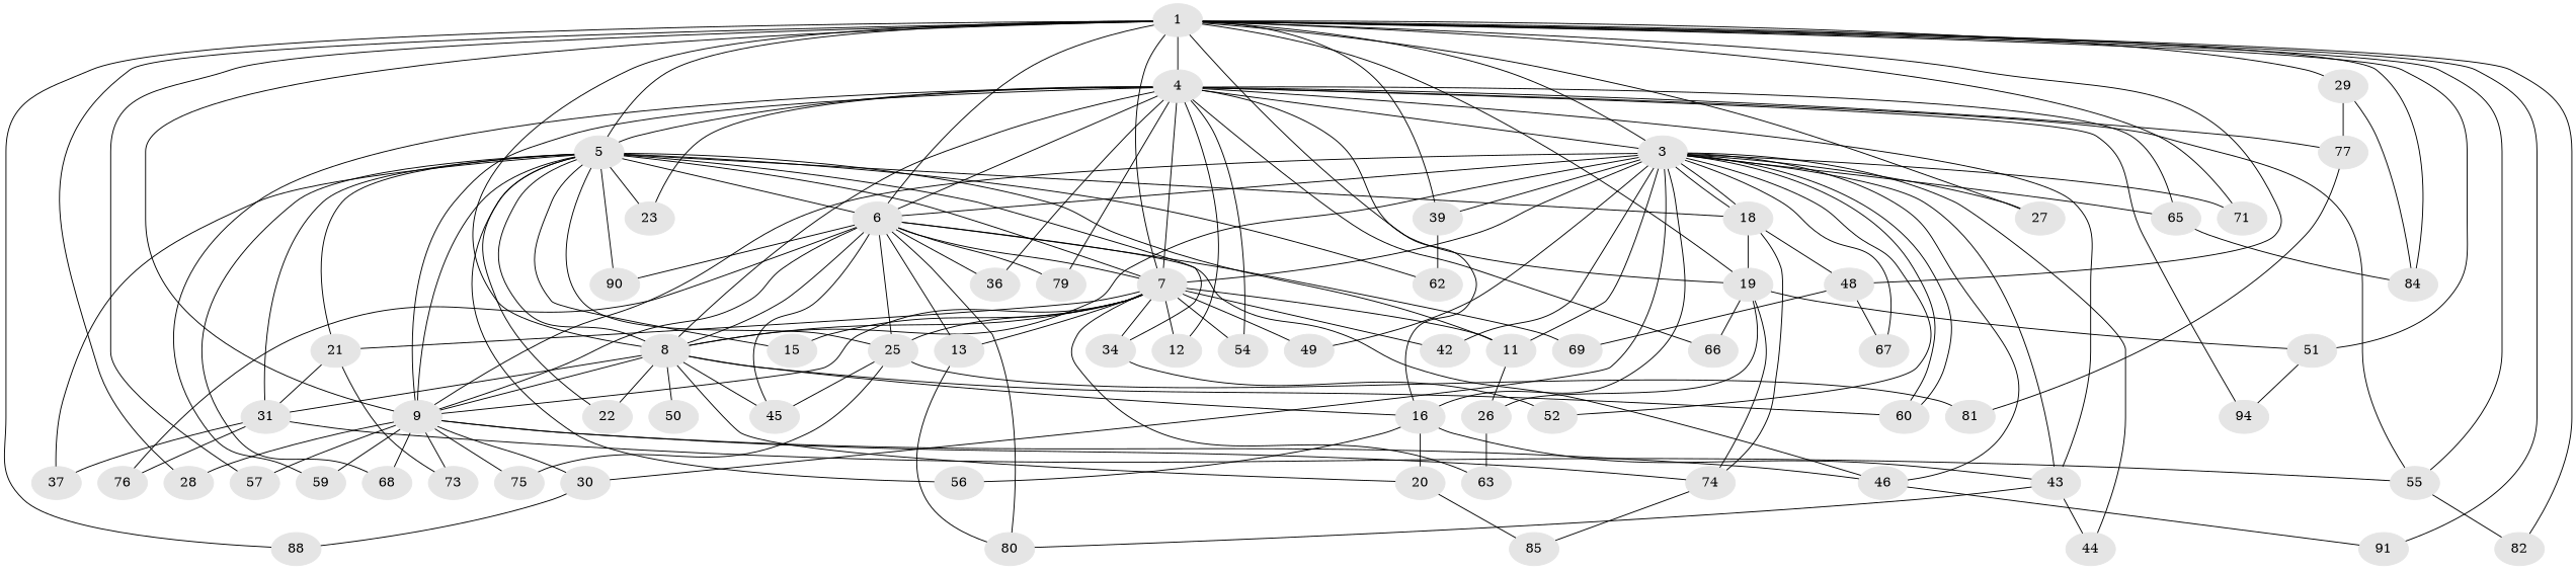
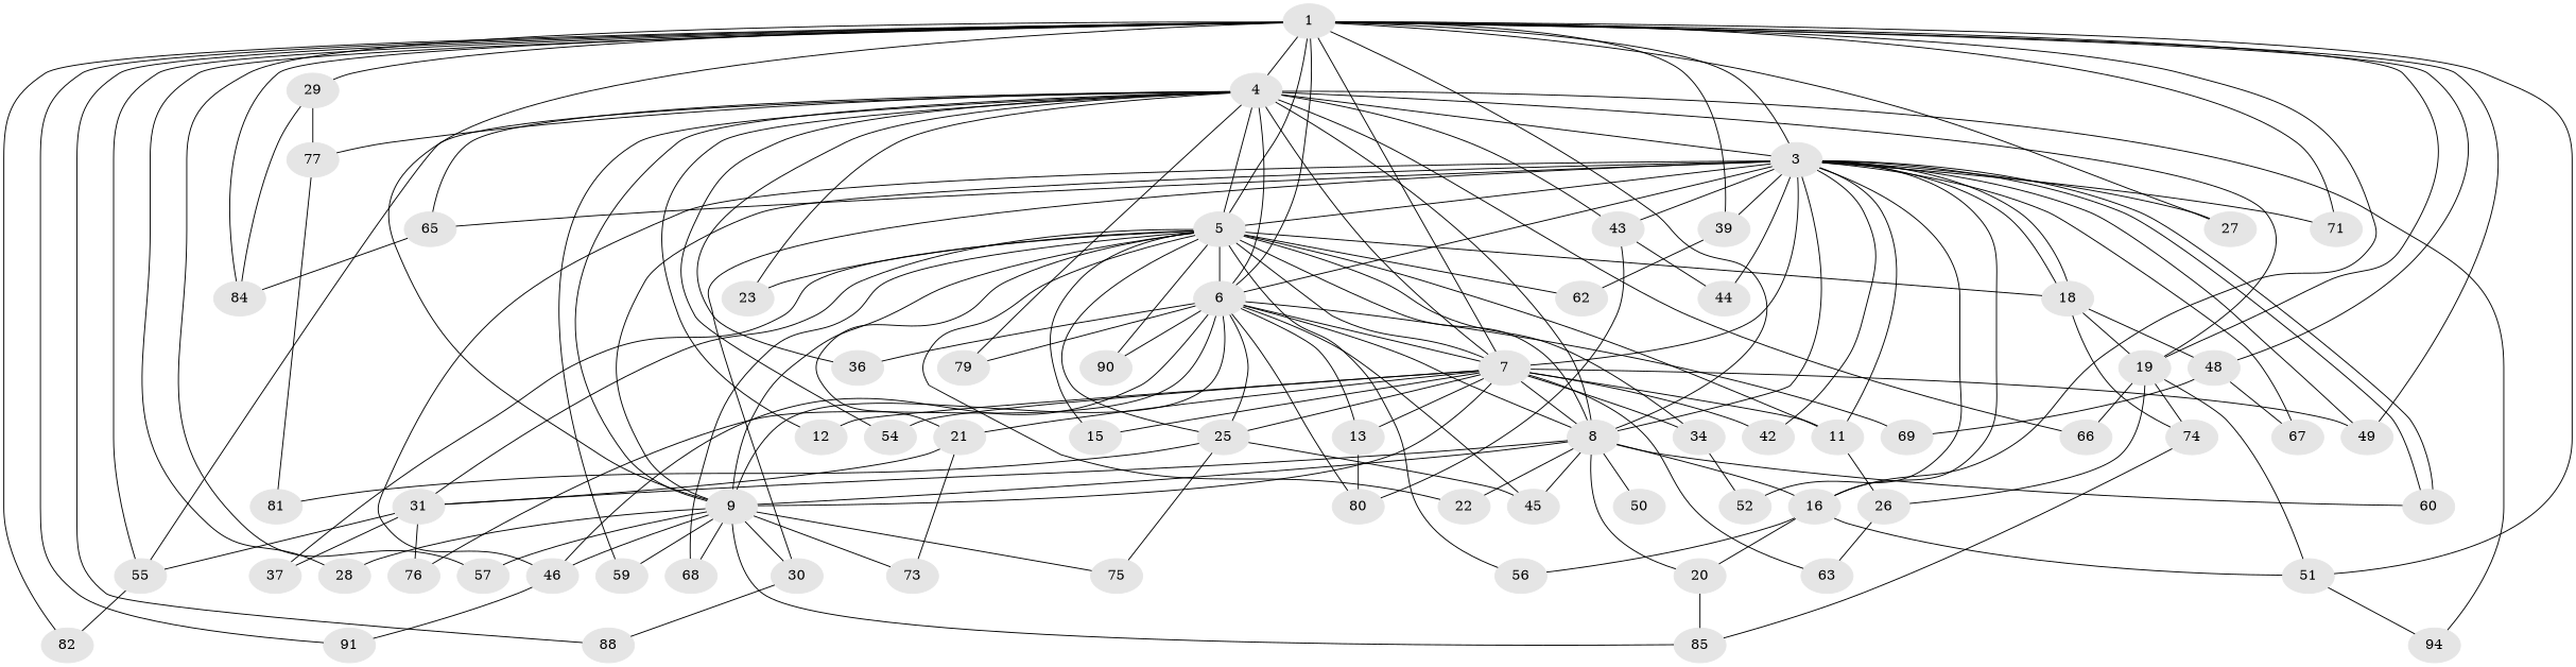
  graph {
    node [color=gray90 style=filled]
    1 [super="+10"]
    n2 [label=4 super="+4"]
    3 [super="+40"]
    5 [super="+14"]
    6 [super="+72"]
    7 [super="+17"]
    8 [super="+58"]
    9 [super="+38"]
    16 [super="+70"]
    19 [super="+24"]
    27
    28
    29
    39
    48
    49 [super="+83"]
    51
    55 [super="+61"]
    57
    71 [super="+92"]
    82
    84 [super="+89"]
    88
    91
    12
    23
    36
    43 [super="+86"]
    54
    59
    65
    66
    77
    79
    94
    11 [super="+64"]
    18 [super="+35"]
    30
    42
    44
    46 [super="+53"]
    52
    60 [super="+95"]
    67
    15
    21 [super="+33"]
    22
    25 [super="+41"]
    31 [super="+47"]
    34 [super="+93"]
    37
    56
    62
    68
    90
    13
    45
    69
    76
    80 [super="+87"]
    63
    20 [super="+32"]
    50
    73
    74 [super="+78"]
    75
    26
    81
    85
    1 -- n2 [weight=4]
    1 -- 3 [weight=2]
    1 -- 5 [weight=3]
    1 -- 6 [weight=2]
    1 -- 7 [weight=2]
    1 -- 8 [weight=2]
    1 -- 9 [weight=2]
    1 -- 16
    1 -- 19
    1 -- 27
    1 -- 28
    1 -- 29 [weight=2]
    1 -- 39
    1 -- 48
+   1 -- 49
    1 -- 51
    1 -- 55
    1 -- 57
    1 -- 71 [weight=2]
    1 -- 82
    1 -- 84
    1 -- 88
    1 -- 91
    n2 -- 3 [weight=3]
    n2 -- 5 [weight=2]
    n2 -- 6 [weight=2]
    n2 -- 7 [weight=2]
    n2 -- 8 [weight=3]
    n2 -- 9 [weight=2]
    n2 -- 19
    n2 -- 55
    n2 -- 12
    n2 -- 23
    n2 -- 36
    n2 -- 43
    n2 -- 54
    n2 -- 59
    n2 -- 65
    n2 -- 66
    n2 -- 77
    n2 -- 79
    n2 -- 94
+   3 -- 5
    3 -- 6
    3 -- 7
    3 -- 8
    3 -- 9
    3 -- 16
    3 -- 27
    3 -- 39
    3 -- 49
    3 -- 71
    3 -- 43
    3 -- 65
    3 -- 11
    3 -- 18
    3 -- 18
    3 -- 30
    3 -- 42
    3 -- 44
    3 -- 46
    3 -- 52
    3 -- 60
    3 -- 60
    3 -- 67
    5 -- 6 [weight=2]
    5 -- 7
    5 -- 8
    5 -- 9
    5 -- 23
    5 -- 11
    5 -- 18
    5 -- 15
    5 -- 21
    5 -- 22
    5 -- 25
    5 -- 31 [weight=2]
    5 -- 34 [weight=2]
    5 -- 37
    5 -- 56
    5 -- 62
    5 -- 68
    5 -- 90
    6 -- 7
    6 -- 8
    6 -- 9
    6 -- 36
    6 -- 79
    6 -- 46
    6 -- 25
    6 -- 90
    6 -- 13
    6 -- 45
    6 -- 69
    6 -- 76
    6 -- 80
    7 -- 8
    7 -- 9
    7 -- 49
    7 -- 12
    7 -- 54
    7 -- 11
    7 -- 42
    7 -- 15
    7 -- 21
    7 -- 25
    7 -- 34
    7 -- 13
    7 -- 63
    8 -- 9 [weight=2]
    8 -- 16
    8 -- 60
    8 -- 22
    8 -- 31
    8 -- 45
    8 -- 20
    8 -- 50
    9 -- 28
    9 -- 57
    9 -- 59
    9 -- 30
    9 -- 46
    9 -- 68
    9 -- 73
-   9 -- 74
+   9 -- 85
    9 -- 75
-   16 -- 43
+   16 -- 51
    16 -- 56
    16 -- 20
    19 -- 51
    19 -- 66
    19 -- 74
    19 -- 26
    29 -- 84
    29 -- 77
    39 -- 62
    48 -- 67
    48 -- 69
    51 -- 94
    55 -- 82
    43 -- 44
    43 -- 80
    65 -- 84
    77 -- 81
    11 -- 26
    18 -- 19
    18 -- 48
    18 -- 74
    30 -- 88
    46 -- 91
    21 -- 31
    21 -- 73
    25 -- 45
    25 -- 75
    25 -- 81
    31 -- 55
    31 -- 37
    31 -- 76
    34 -- 52
    13 -- 80
    20 -- 85
    74 -- 85
    26 -- 63
  }
